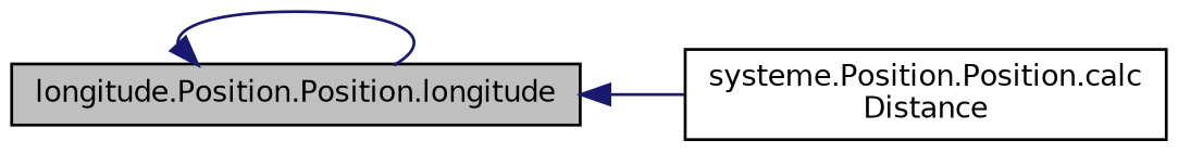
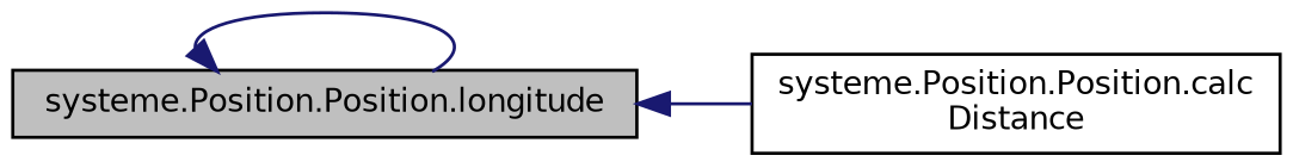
  digraph {
    rankdir=LR
    node [color=black fontname=Helvetica fontsize=10 shape=record style=filled]
    edge [color=midnightblue dir=back fontname=Helvetica fontsize=10 labelfontname=Helvetica labelfontsize=10 style=solid]
-   n1 [fillcolor=grey75 fontcolor=black height=0.2 label="longitude.Position.Position.longitude" width=0.4]
+   n1 [fillcolor=grey75 fontcolor=black height=0.2 label="systeme.Position.Position.longitude" width=0.4]
    n2 [fillcolor=white height=0.2 label="systeme.Position.Position.calc\lDistance" width=0.4]
    n1 -> n1
    n1 -> n2
  }
